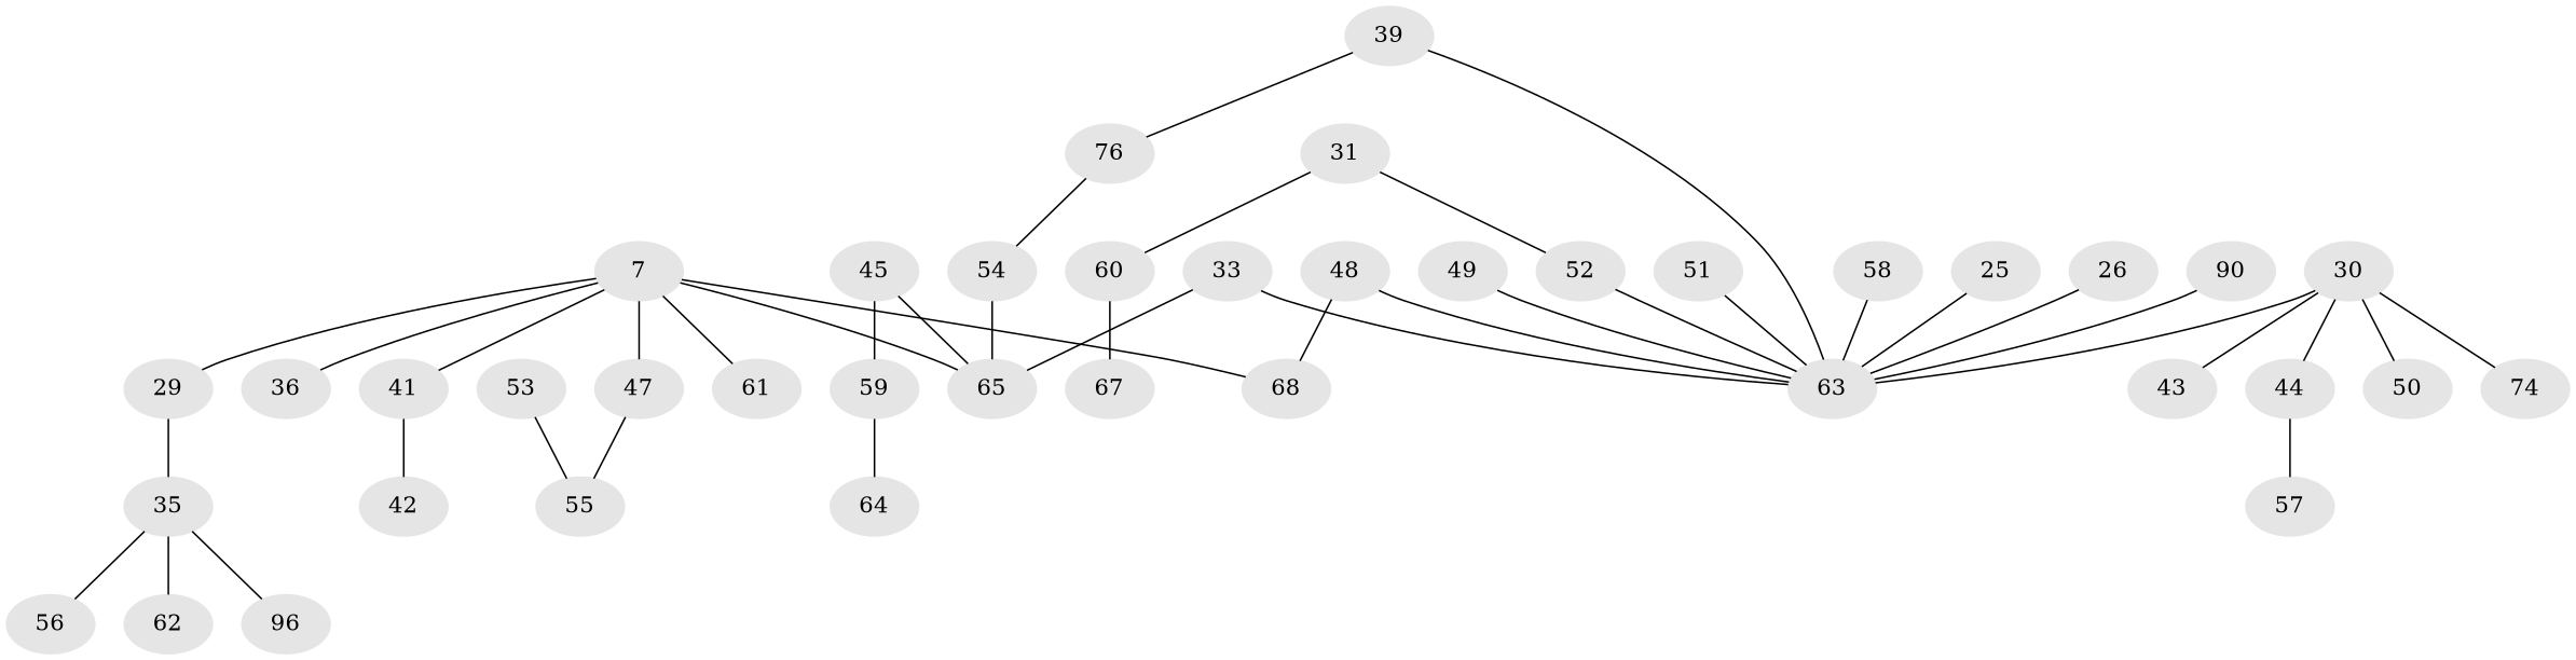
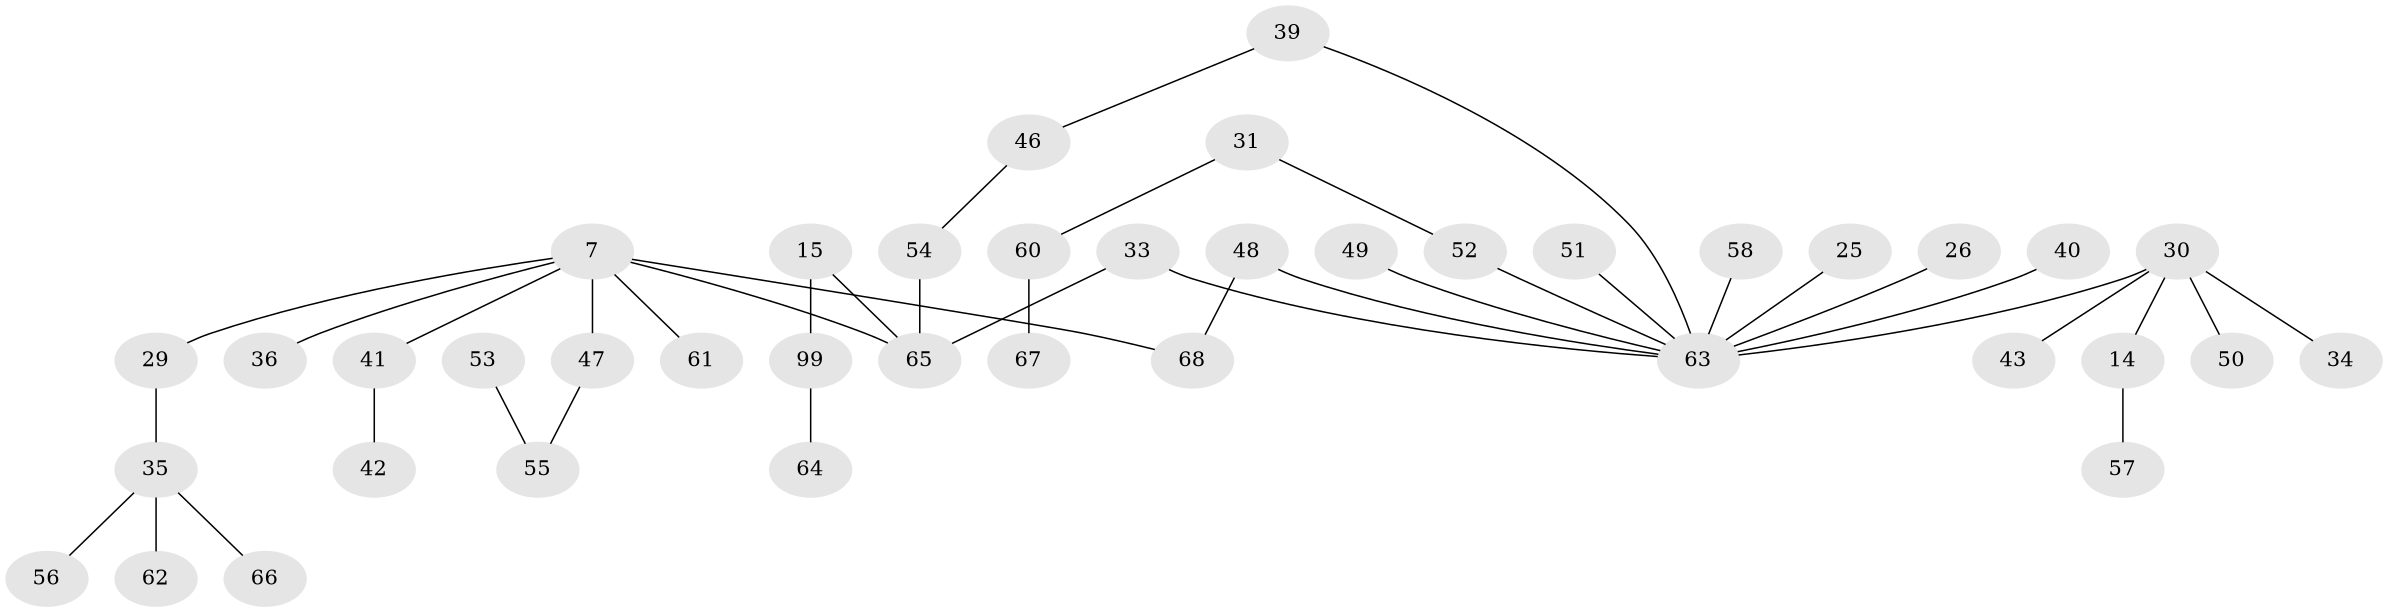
  graph {
    node [color=gray90 style=filled]
    7 [super="+6+2"]
    29 [super="+3"]
    36
    41 [super="+15"]
    47 [super="+14"]
    61
    65 [super="+19+21+22"]
    68
    35
    42
    55
    63 [super="+37+16+23+32"]
    25
    26
    56
    62
-   66 [label=96]
+   66
    30 [super="+17"]
-   34 [label=74]
+   34
    43
-   44
+   44 [label=14]
    50
    57
    52 [super="+28"]
    31
    60
    67
    33
    39
-   46 [label=76]
+   46
    54
-   40 [label=90]
-   45
-   59
+   40
+   45 [label=15]
+   59 [label=99]
    64
    53
    48 [super="+38"]
    49
    51
    58
    7 -- 29
    7 -- 36
    7 -- 41
    7 -- 47 [weight=3]
    7 -- 61
    7 -- 65
    7 -- 68
    29 -- 35
    41 -- 42
    47 -- 55
    35 -- 56
    35 -- 62
    35 -- 66
    25 -- 63 [weight=2]
    26 -- 63
    30 -- 63
    30 -- 34
    30 -- 43
    30 -- 44
    30 -- 50
    44 -- 57
    52 -- 63
    31 -- 52
    31 -- 60
    60 -- 67
    33 -- 65
    33 -- 63
    39 -- 63
    39 -- 46
    46 -- 54
    54 -- 65
    40 -- 63
    45 -- 65
    45 -- 59
    59 -- 64
    53 -- 55
    48 -- 68
    48 -- 63
    49 -- 63
    51 -- 63
    58 -- 63
  }
